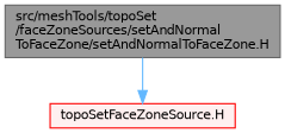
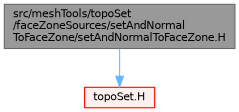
  digraph {
    node [fontname=Helvetica fontsize=10 shape=box style=filled]
    n1 [color=gray40 fillcolor=grey60 fontcolor=black height=0.2 label="src/meshTools/topoSet\l/faceZoneSources/setAndNormal\lToFaceZone/setAndNormalToFaceZone.H" width=0.4]
-   n2 [color=red fillcolor="#FFF0F0" height=0.2 label="topoSetFaceZoneSource.H" width=0.4]
+   n2 [color=red fillcolor="#FFF0F0" height=0.2 label="topoSet.H" width=0.4]
    n1 -> n2 [color=steelblue1 fontname=Helvetica fontsize=10 labelfontname=Helvetica labelfontsize=10 style=solid]
  }
